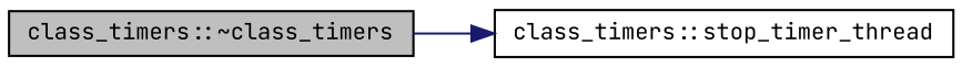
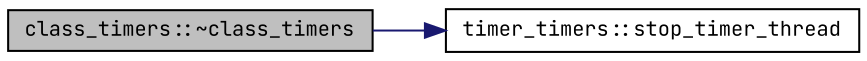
  digraph {
    rankdir=LR
    fontname="JetBrains Mono"
    node [color=black fontname="JetBrains Mono" fontsize=10 shape=record style=filled]
    n1 [fillcolor=grey75 fontcolor=black height=0.2 label="class_timers::~class_timers" width=0.4]
-   n2 [fillcolor=white height=0.2 label="class_timers::stop_timer_thread" width=0.4]
+   n2 [fillcolor=white height=0.2 label="timer_timers::stop_timer_thread" width=0.4]
    n1 -> n2 [color=midnightblue fontname="JetBrains Mono" fontsize=10 labelfontname="FreeSans.ttf" labelfontsize=10 style=solid]
  }
